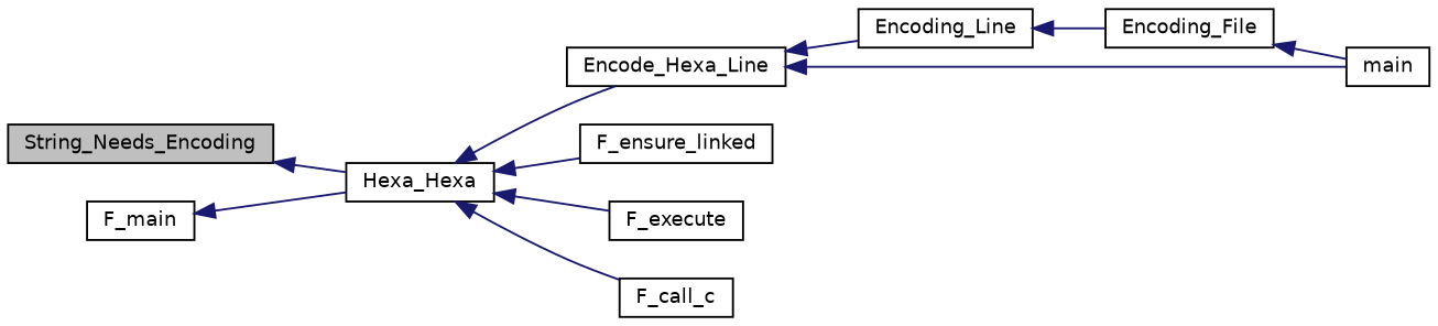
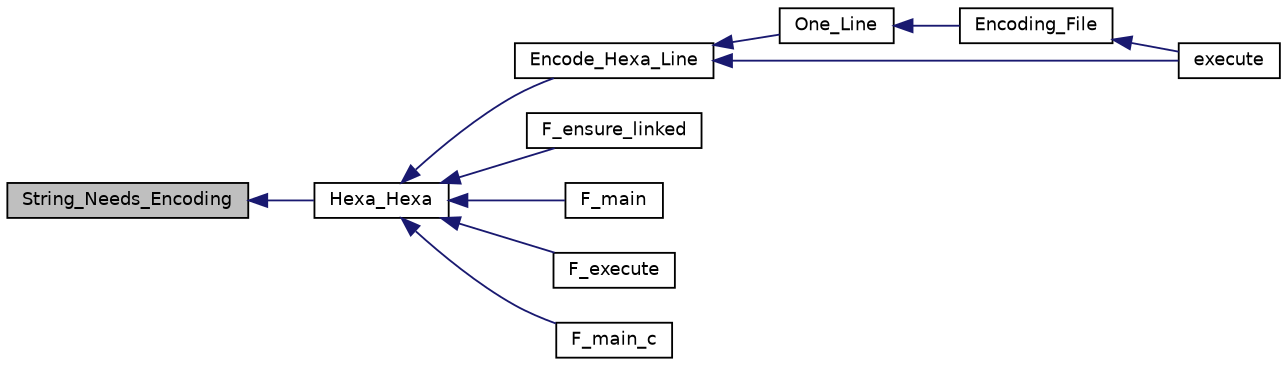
  digraph {
    rankdir=LR
    node [color=black fillcolor=white fontname=Helvetica fontsize=10 shape=record style=filled]
    edge [color=midnightblue dir=back fontname=Helvetica fontsize=10 labelfontname=Helvetica labelfontsize=10 style=solid]
    n1 [fillcolor=grey75 fontcolor=black height=0.2 label=String_Needs_Encoding width=0.4]
    n2 [height=0.2 label=Hexa_Hexa width=0.4]
    n3 [height=0.2 label=Encode_Hexa_Line width=0.4]
    n4 [height=0.2 label=F_ensure_linked width=0.4]
    n5 [height=0.2 label=F_main width=0.4]
    n6 [height=0.2 label=F_execute width=0.4]
-   n7 [height=0.2 label=F_call_c width=0.4]
-   n8 [height=0.2 label=Encoding_Line width=0.4]
-   n9 [height=0.2 label=main width=0.4]
+   n7 [height=0.2 label=F_main_c width=0.4]
+   n8 [height=0.2 label=One_Line width=0.4]
+   n9 [height=0.2 label=execute width=0.4]
    n10 [height=0.2 label=Encoding_File width=0.4]
    n1 -> n2
    n2 -> n3
    n2 -> n4
-   n5 -> n2
+   n2 -> n5
    n2 -> n6
    n2 -> n7
    n3 -> n8
    n3 -> n9
    n8 -> n10
    n10 -> n9
  }
